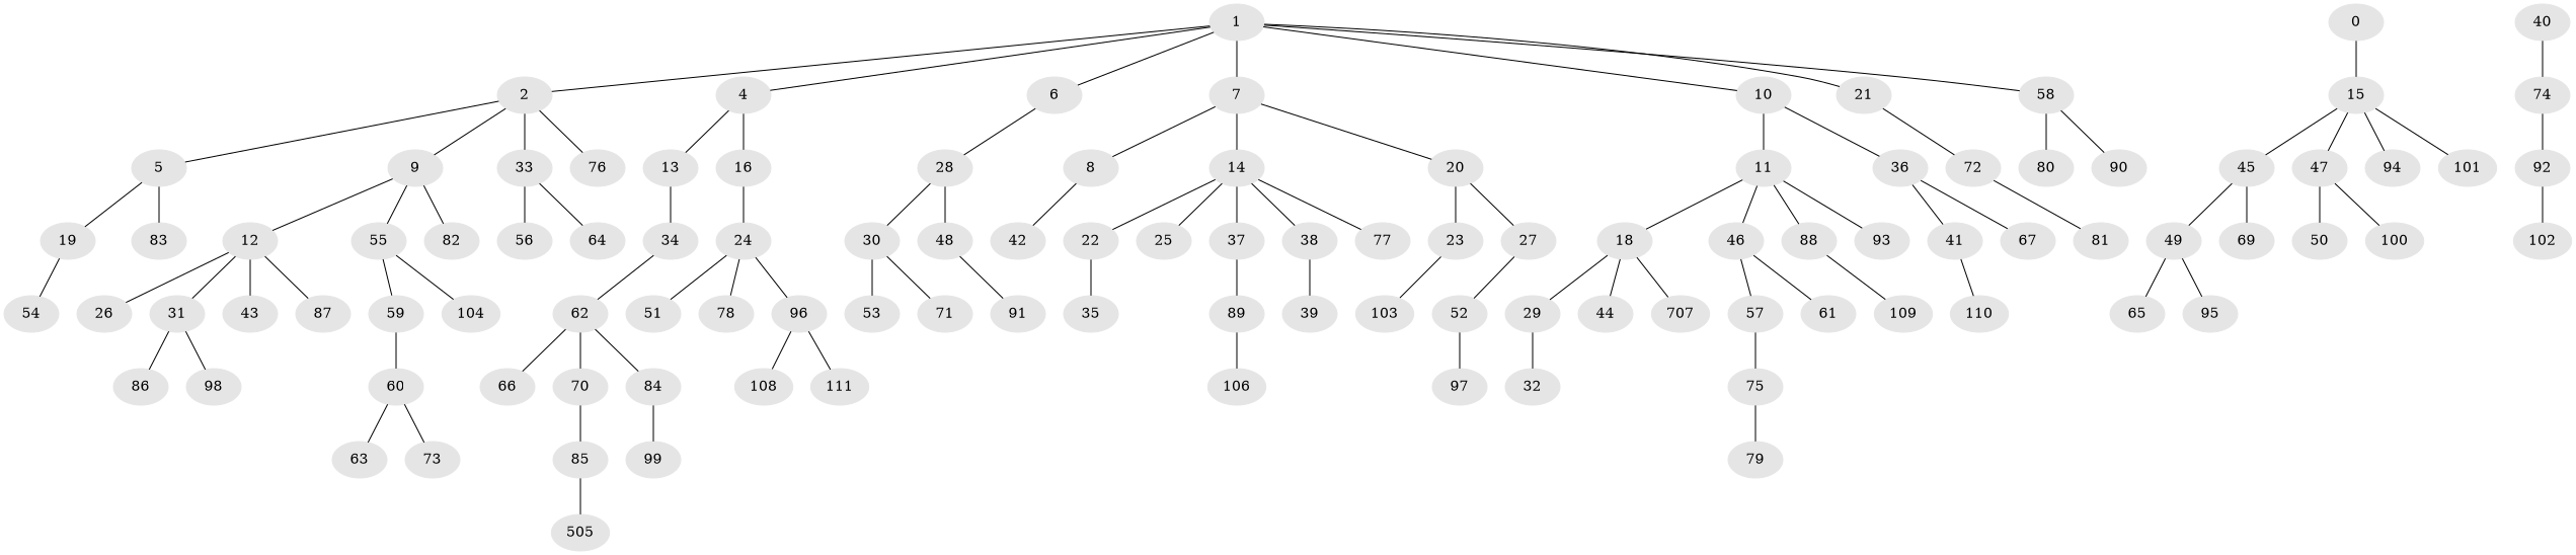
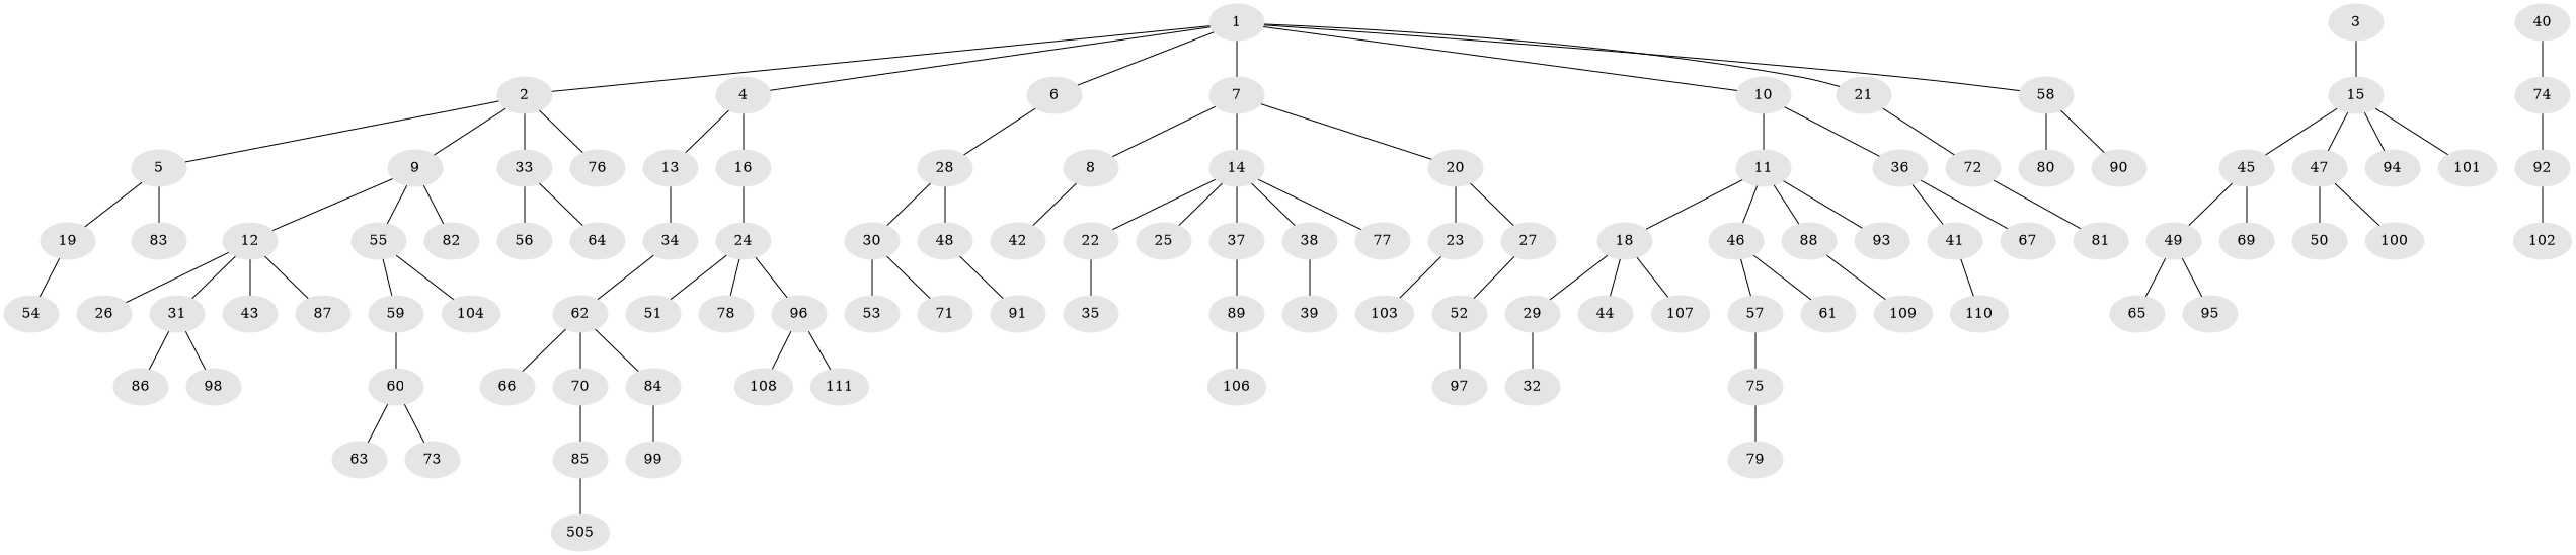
  graph {
    node [color=gray90 style=filled]
    1
    2
    4
    6
    7
    10
    21
    58
    5
    9
    33
    76
    13
    16
    28
    8
    14
    20
    11
    36
    72
    80
    90
-   3 [label=0]
+   3
    15
    19
    83
    12
    55
    82
    56
    64
    45
    47
    94
    101
    34
    24
    54
    30
    48
    42
    22
    25
    37
    38
    77
    23
    27
    26
    31
    43
    87
    59
    104
    18
    46
    88
    93
    41
    67
    29
    44
-   107 [label=707]
+   107
    57
    61
    109
    86
    98
    62
    35
    89
    39
    49
    69
    50
    100
    51
    78
    96
    40
    74
    32
    103
    52
    81
    108
    111
    97
    53
    71
    91
    66
    70
    84
    110
    106
    92
    65
    95
    75
    60
    79
    63
    73
    85
    99
    n108 [label=505]
    102
    1 -- 2
    1 -- 4
    1 -- 6
    1 -- 7
    1 -- 10
    1 -- 21
    1 -- 58
    2 -- 5
    2 -- 9
    2 -- 33
    2 -- 76
    4 -- 13
    4 -- 16
    6 -- 28
    7 -- 8
    7 -- 14
    7 -- 20
    10 -- 11
    10 -- 36
    21 -- 72
    58 -- 80
    58 -- 90
    5 -- 19
    5 -- 83
    9 -- 12
    9 -- 55
    9 -- 82
    33 -- 56
    33 -- 64
    13 -- 34
    16 -- 24
    28 -- 30
    28 -- 48
    8 -- 42
    14 -- 22
    14 -- 25
    14 -- 37
    14 -- 38
    14 -- 77
    20 -- 23
    20 -- 27
    11 -- 18
    11 -- 46
    11 -- 88
    11 -- 93
    36 -- 41
    36 -- 67
    72 -- 81
    3 -- 15
    15 -- 45
    15 -- 47
    15 -- 94
    15 -- 101
    19 -- 54
    12 -- 26
    12 -- 31
    12 -- 43
    12 -- 87
    55 -- 59
    55 -- 104
    45 -- 49
    45 -- 69
    47 -- 50
    47 -- 100
    34 -- 62
    24 -- 51
    24 -- 78
    24 -- 96
    30 -- 53
    30 -- 71
    48 -- 91
    22 -- 35
    37 -- 89
    38 -- 39
    23 -- 103
    27 -- 52
    31 -- 86
    31 -- 98
    59 -- 60
    18 -- 29
    18 -- 44
    18 -- 107
    46 -- 57
    46 -- 61
    88 -- 109
    41 -- 110
    29 -- 32
    57 -- 75
    62 -- 66
    62 -- 70
    62 -- 84
    89 -- 106
    49 -- 65
    49 -- 95
    96 -- 108
    96 -- 111
    40 -- 74
    74 -- 92
    52 -- 97
    70 -- 85
    84 -- 99
    92 -- 102
    75 -- 79
    60 -- 63
    60 -- 73
    85 -- n108
  }
